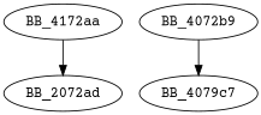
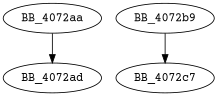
  digraph {
    fontname="Courier Prime"
    node [fontname="Courier Prime"]
    edge [fontname="Courier Prime"]
-   BB_4072aa [label=BB_4172aa]
-   BB_4072ad [label=BB_2072ad]
+   BB_4072aa
+   BB_4072ad
    BB_4072b9
-   BB_4072c7 [label=BB_4079c7]
+   BB_4072c7
    BB_4072aa -> BB_4072ad
    BB_4072b9 -> BB_4072c7
  }
